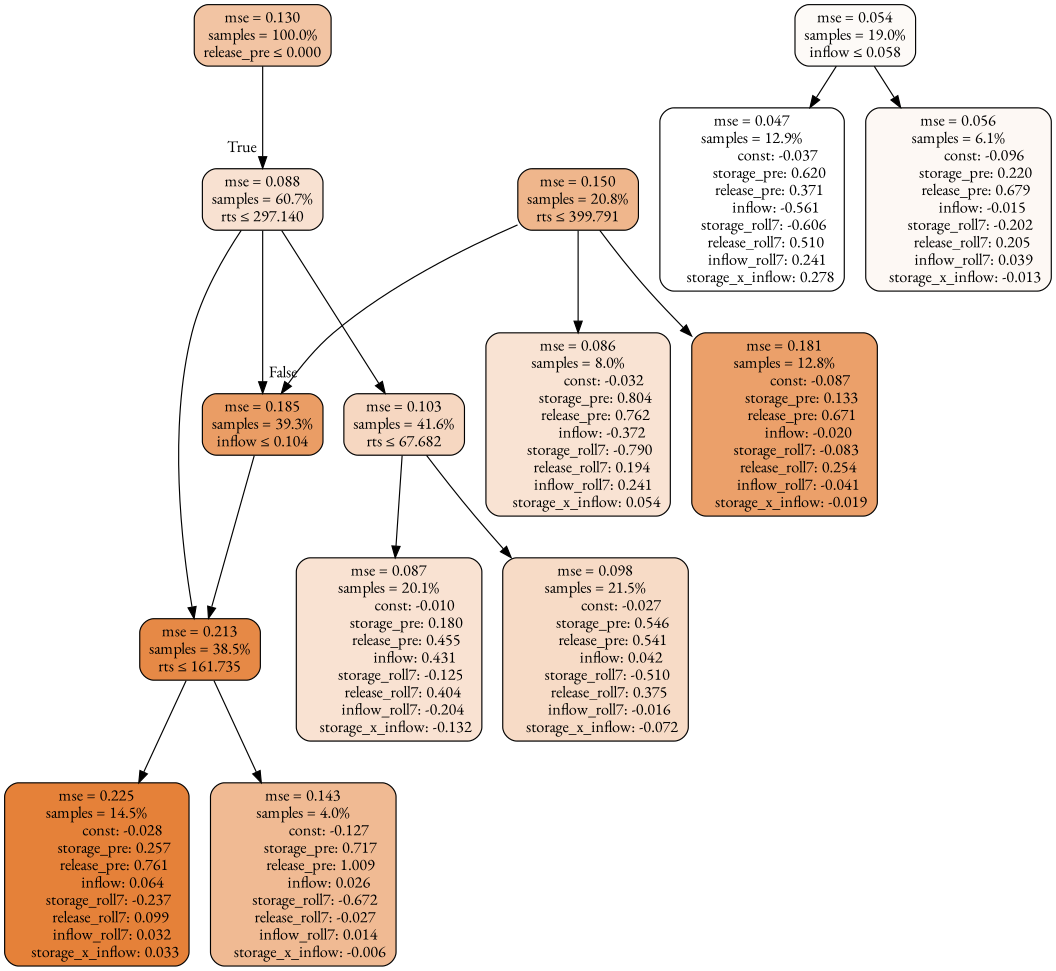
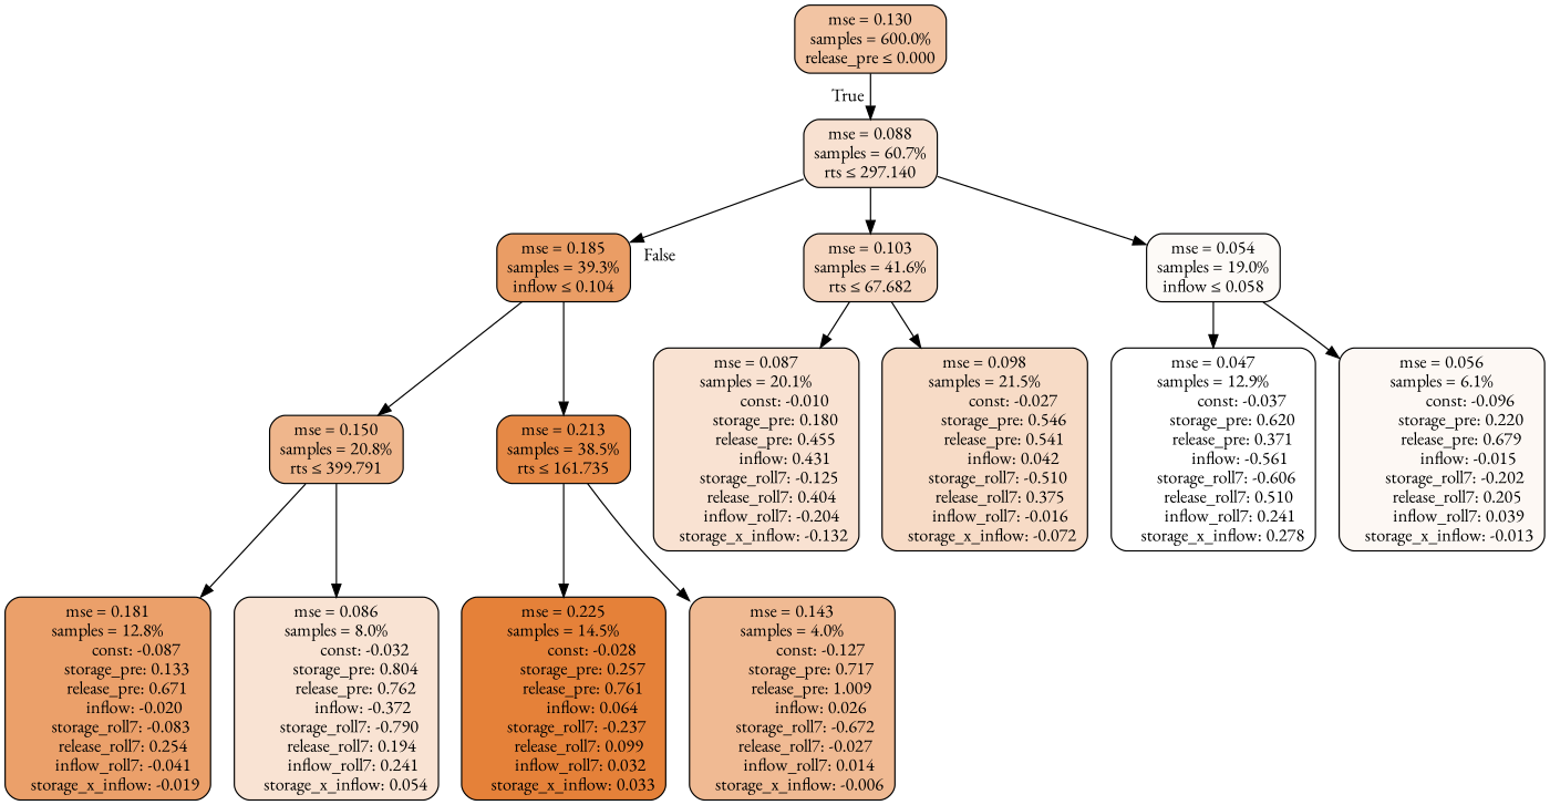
  digraph {
    fontname="EB Garamond"
    node [color=black fontname="EB Garamond" shape=rectangle style="filled, rounded"]
    edge [fontname="EB Garamond"]
-   n1 [fillcolor="#f2c4a3" label="mse = 0.130\nsamples = 100.0%\nrelease_pre &le; 0.000"]
+   n1 [fillcolor="#f2c4a3" label="mse = 0.130\nsamples = 600.0%\nrelease_pre &le; 0.000"]
    n2 [fillcolor="#f8e1d1" label="mse = 0.088\nsamples = 60.7%\nrts &le; 297.140"]
    n3 [fillcolor="#ea9d65" label="mse = 0.185\nsamples = 39.3%\ninflow &le; 0.104"]
    n4 [fillcolor="#f6d7c1" label="mse = 0.103\nsamples = 41.6%\nrts &le; 67.682"]
    n5 [fillcolor="#fdfaf7" label="mse = 0.054\nsamples = 19.0%\ninflow &le; 0.058"]
    n6 [fillcolor="#efb68c" label="mse = 0.150\nsamples = 20.8%\nrts &le; 399.791"]
    n7 [fillcolor="#e68946" label="mse = 0.213\nsamples = 38.5%\nrts &le; 161.735"]
    n8 [fillcolor="#f9e2d2" label="mse = 0.087\nsamples = 20.1%\n               const: -0.010\n          storage_pre: 0.180\n          release_pre: 0.455\n               inflow: 0.431\n       storage_roll7: -0.125\n        release_roll7: 0.404\n        inflow_roll7: -0.204\n    storage_x_inflow: -0.132"]
    n9 [fillcolor="#f7dbc6" label="mse = 0.098\nsamples = 21.5%\n               const: -0.027\n          storage_pre: 0.546\n          release_pre: 0.541\n               inflow: 0.042\n       storage_roll7: -0.510\n        release_roll7: 0.375\n        inflow_roll7: -0.016\n    storage_x_inflow: -0.072"]
    n10 [fillcolor="#ffffff" label="mse = 0.047\nsamples = 12.9%\n               const: -0.037\n          storage_pre: 0.620\n          release_pre: 0.371\n              inflow: -0.561\n       storage_roll7: -0.606\n        release_roll7: 0.510\n         inflow_roll7: 0.241\n     storage_x_inflow: 0.278"]
    n11 [fillcolor="#fdf8f4" label="mse = 0.056\nsamples = 6.1%\n               const: -0.096\n          storage_pre: 0.220\n          release_pre: 0.679\n              inflow: -0.015\n       storage_roll7: -0.202\n        release_roll7: 0.205\n         inflow_roll7: 0.039\n    storage_x_inflow: -0.013"]
    n12 [fillcolor="#eba06a" label="mse = 0.181\nsamples = 12.8%\n               const: -0.087\n          storage_pre: 0.133\n          release_pre: 0.671\n              inflow: -0.020\n       storage_roll7: -0.083\n        release_roll7: 0.254\n        inflow_roll7: -0.041\n    storage_x_inflow: -0.019"]
    n13 [fillcolor="#f9e3d3" label="mse = 0.086\nsamples = 8.0%\n               const: -0.032\n          storage_pre: 0.804\n          release_pre: 0.762\n              inflow: -0.372\n       storage_roll7: -0.790\n        release_roll7: 0.194\n         inflow_roll7: 0.241\n     storage_x_inflow: 0.054"]
    n14 [fillcolor="#e58139" label="mse = 0.225\nsamples = 14.5%\n               const: -0.028\n          storage_pre: 0.257\n          release_pre: 0.761\n               inflow: 0.064\n       storage_roll7: -0.237\n        release_roll7: 0.099\n         inflow_roll7: 0.032\n     storage_x_inflow: 0.033"]
    n15 [fillcolor="#f0ba93" label="mse = 0.143\nsamples = 4.0%\n               const: -0.127\n          storage_pre: 0.717\n          release_pre: 1.009\n               inflow: 0.026\n       storage_roll7: -0.672\n       release_roll7: -0.027\n         inflow_roll7: 0.014\n    storage_x_inflow: -0.006"]
    n1 -> n2 [headlabel=True labelangle=45 labeldistance=2.5]
    n2 -> n3 [headlabel=False labelangle=-45 labeldistance=2.5]
    n2 -> n4
-   n2 -> n7
-   n6 -> n3
+   n2 -> n5
+   n3 -> n6
    n3 -> n7
    n4 -> n8
    n4 -> n9
    n5 -> n10
    n5 -> n11
    n6 -> n12
    n6 -> n13
    n7 -> n14
    n7 -> n15
  }
